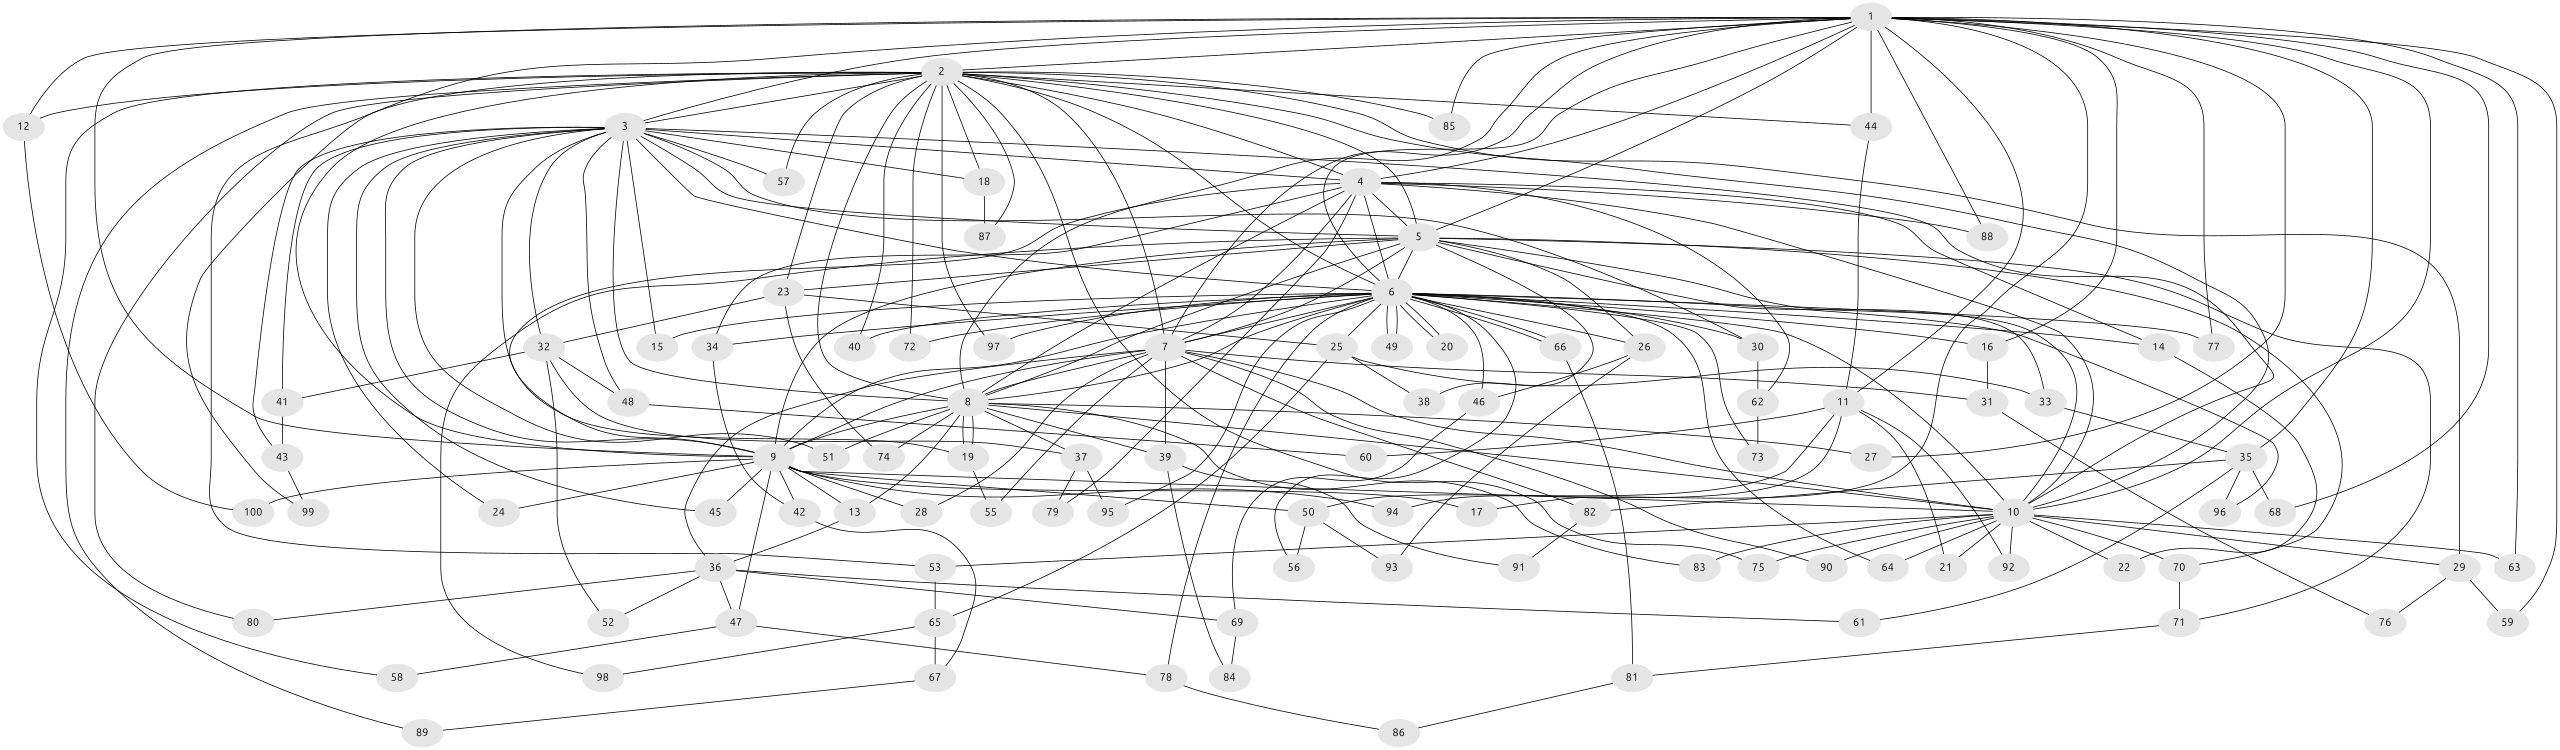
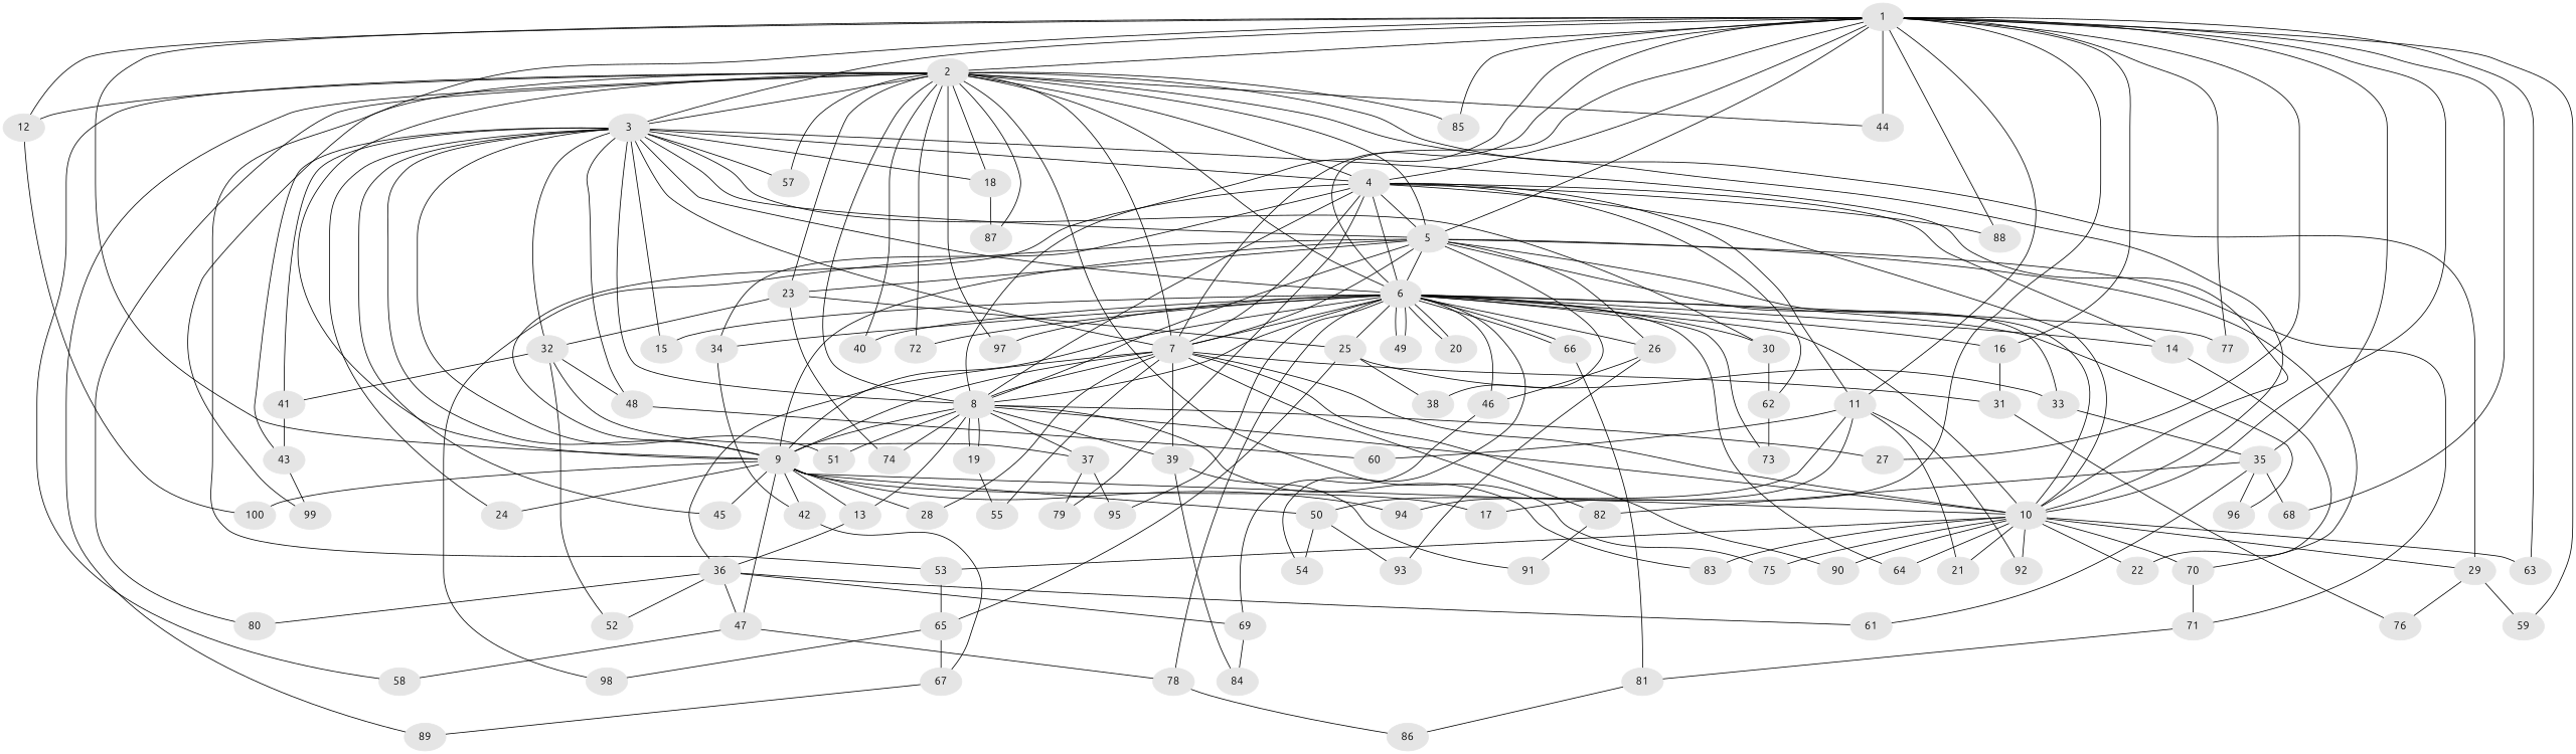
  graph {
    fontname=Ubuntu
    node [color=gray90 fontname=Ubuntu style=filled]
    edge [fontname=Ubuntu]
    1
    2
    3
    4
    5
    6
    7
    8
    9
    10
    11
    12
    16
    17
    27
    35
    44
    53
    59
    63
    68
    77
    85
    88
    18
    23
    29
    40
    57
    58
    72
    75
    80
    87
    89
    97
    99
    15
    24
    30
    32
    41
    43
    45
    48
    51
    14
    34
    62
    79
    26
    33
    38
    70
    71
    98
    20
    25
    46
    49
-   54 [label=56]
+   54
    64
    66
    73
    78
    95
    96
    28
    31
    36
    39
    55
    82
    90
    13
    19
    37
    74
    83
    42
    47
    50
    94
    100
    21
    22
    92
    60
    61
    65
    76
    52
    93
    81
    69
    86
    84
    91
    67
    1 -- 2
    1 -- 3
    1 -- 4
    1 -- 5
    1 -- 6
    1 -- 7
    1 -- 8
    1 -- 9
    1 -- 10
    1 -- 11
    1 -- 12
    1 -- 16
    1 -- 17
    1 -- 27
    1 -- 35
    1 -- 44
    1 -- 53
    1 -- 59
    1 -- 63
    1 -- 68
    1 -- 77
    1 -- 85
    1 -- 88
    2 -- 3
    2 -- 4
    2 -- 5
    2 -- 6
    2 -- 7
    2 -- 8
    2 -- 9
    2 -- 10
    2 -- 12
    2 -- 44
    2 -- 85
    2 -- 18
    2 -- 23
    2 -- 29
    2 -- 40
    2 -- 57
    2 -- 58
    2 -- 72
    2 -- 75
    2 -- 80
    2 -- 87
    2 -- 89
    2 -- 97
    2 -- 99
    3 -- 4
    3 -- 5
    3 -- 6
-   3 -- 19
+   3 -- 7
    3 -- 8
    3 -- 9
    3 -- 10
    3 -- 18
    3 -- 57
    3 -- 15
    3 -- 24
    3 -- 30
    3 -- 32
    3 -- 41
    3 -- 43
    3 -- 45
    3 -- 48
    3 -- 51
    4 -- 5
    4 -- 6
    4 -- 7
    4 -- 8
    4 -- 9
    4 -- 10
-   44 -- 11
+   4 -- 11
    4 -- 88
    4 -- 14
    4 -- 34
    4 -- 62
    4 -- 79
    5 -- 6
    5 -- 7
    5 -- 8
    5 -- 9
    5 -- 10
    5 -- 23
    5 -- 26
    5 -- 33
    5 -- 38
    5 -- 70
    5 -- 71
    5 -- 98
    6 -- 7
    6 -- 8
    6 -- 9
    6 -- 10
    6 -- 16
    6 -- 77
    6 -- 40
    6 -- 72
    6 -- 97
    6 -- 15
    6 -- 30
    6 -- 14
    6 -- 34
    6 -- 26
    6 -- 20
    6 -- 20
    6 -- 25
    6 -- 46
    6 -- 49
    6 -- 49
    6 -- 54
    6 -- 64
    6 -- 66
    6 -- 66
    6 -- 73
    6 -- 78
    6 -- 95
    6 -- 96
    7 -- 8
    7 -- 9
    7 -- 10
    7 -- 28
    7 -- 31
    7 -- 36
    7 -- 39
    7 -- 55
    7 -- 82
    7 -- 90
    8 -- 9
    8 -- 10
    8 -- 27
    8 -- 51
    8 -- 39
    8 -- 13
    8 -- 19
    8 -- 19
    8 -- 37
    8 -- 74
    8 -- 83
    9 -- 10
    9 -- 17
    9 -- 24
    9 -- 45
    9 -- 28
    9 -- 13
    9 -- 42
    9 -- 47
    9 -- 50
    9 -- 94
    9 -- 100
    10 -- 53
    10 -- 63
    10 -- 29
    10 -- 75
    10 -- 70
    10 -- 64
    10 -- 90
    10 -- 83
    10 -- 21
    10 -- 22
    10 -- 92
    11 -- 50
    11 -- 94
    11 -- 21
    11 -- 92
    11 -- 60
    12 -- 100
    16 -- 31
    35 -- 68
    35 -- 96
    35 -- 82
    35 -- 61
    53 -- 65
    18 -- 87
    23 -- 32
    23 -- 25
    23 -- 74
    29 -- 59
    29 -- 76
    30 -- 62
    32 -- 41
    32 -- 48
    32 -- 37
    32 -- 52
    41 -- 43
    43 -- 99
    48 -- 60
    14 -- 22
    34 -- 42
    62 -- 73
    26 -- 46
    26 -- 93
    33 -- 35
    70 -- 71
    71 -- 81
    25 -- 33
    25 -- 38
    25 -- 65
    46 -- 69
    66 -- 81
    78 -- 86
    31 -- 76
    36 -- 80
    36 -- 47
    36 -- 61
    36 -- 52
    36 -- 69
    39 -- 84
    39 -- 91
    82 -- 91
    13 -- 36
    19 -- 55
    37 -- 79
    37 -- 95
    42 -- 67
    47 -- 58
    47 -- 78
    50 -- 54
    50 -- 93
    65 -- 98
    65 -- 67
    81 -- 86
    69 -- 84
    67 -- 89
  }
